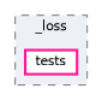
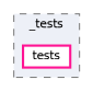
  digraph {
    compound=true
    rankdir=LR
    n1 [color=deeppink fillcolor=white fontname=Helvetica fontsize=10 height=0.2 label=tests shape=box style="filled,bold" width=0.4]
    subgraph cluster_1 {
      bgcolor="#edf0f7"
      fontname=Helvetica
      fontsize=10
-     label=_loss
+     label=_tests
      pencolor=grey50
      style="filled,dashed"
      n1
    }
  }
